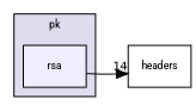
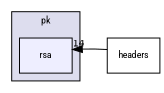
  digraph {
    compound=true
    rankdir=LR
    fontname="Roboto Condensed"
    node [fontname="Roboto Condensed" fontsize=10 shape=box]
    n1 [fillcolor="#eeeeff" label=rsa pencolor=black style=filled]
    n2 [label=headers]
    subgraph cluster_1 {
      bgcolor="#ddddee"
      fontsize=10
      label=pk
      pencolor=black
      n1
    }
-   n1 -> n2 [headlabel=14 labeldistance=1.5 labelfontname=Helvetica labelfontsize=10 fontname="Roboto Condensed"]
+   n2 -> n1 [headlabel=14 labeldistance=1.5 labelfontname=Helvetica labelfontsize=10 fontname="Roboto Condensed"]
  }
